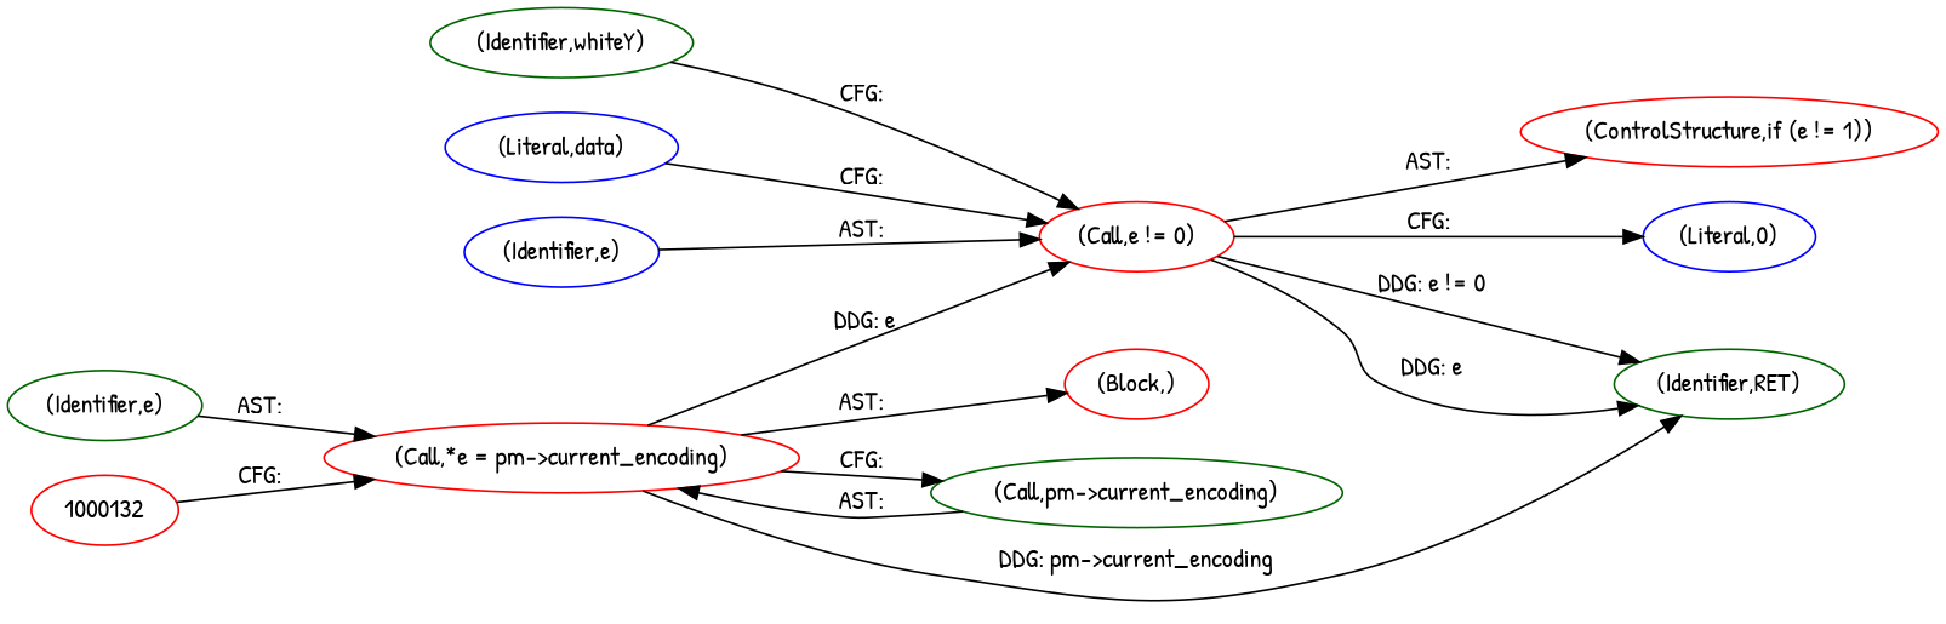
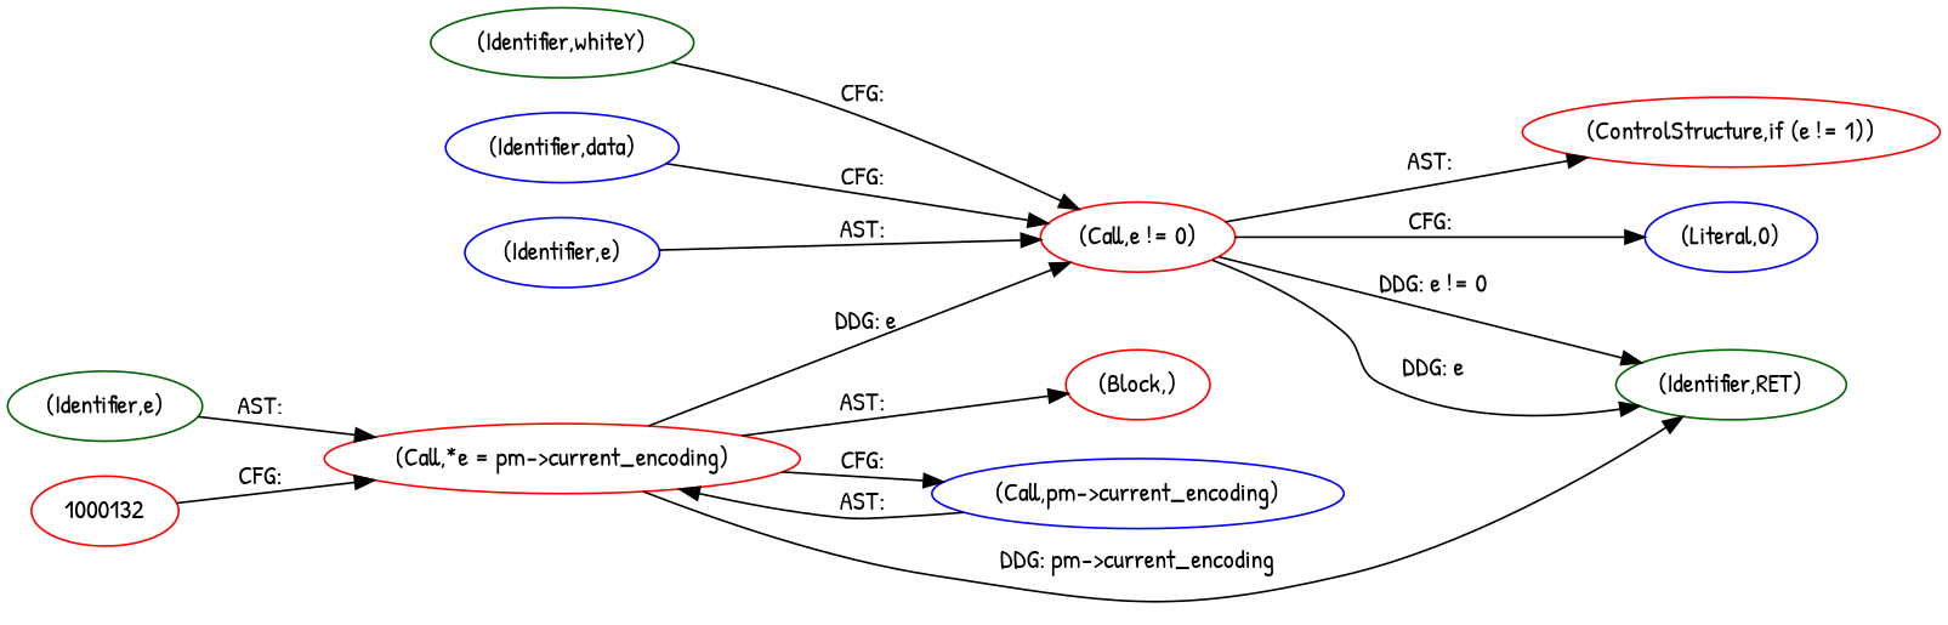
  digraph {
    fontname="Patrick Hand"
    rankdir=LR
    node [color=red fontname="Patrick Hand"]
    edge [fontname="Patrick Hand"]
    n1 [label="(Call,*e = pm->current_encoding)"]
    n2 [label="(Call,e != 0)"]
    n3 [label="(Block,)"]
    n4 [color=darkgreen label="(Identifier,RET)"]
-   n5 [color=darkgreen label="(Call,pm->current_encoding)"]
+   n5 [color=blue label="(Call,pm->current_encoding)"]
    n6 [label="(ControlStructure,if (e != 1))"]
    n7 [color=blue label="(Literal,0)"]
    n8 [color=darkgreen label="(Identifier,whiteY)"]
-   n9 [color=blue label="(Literal,data)"]
+   n9 [color=blue label="(Identifier,data)"]
    n10 [color=blue label="(Identifier,e)"]
    n11 [color=darkgreen label="(Identifier,e)"]
    1000132
    n1 -> n2 [label="DDG: e"]
    n1 -> n3 [label="AST: "]
    n1 -> n4 [label="DDG: pm->current_encoding"]
    n1 -> n5 [label="CFG: "]
    n2 -> n4 [label="DDG: e"]
    n2 -> n4 [label="DDG: e != 0"]
    n2 -> n6 [label="AST: "]
    n2 -> n7 [label="CFG: "]
    n5 -> n1 [label="AST: "]
    n8 -> n2 [label="CFG: "]
    n9 -> n2 [label="CFG: "]
    n10 -> n2 [label="AST: "]
    n11 -> n1 [label="AST: "]
    1000132 -> n1 [label="CFG: "]
  }
